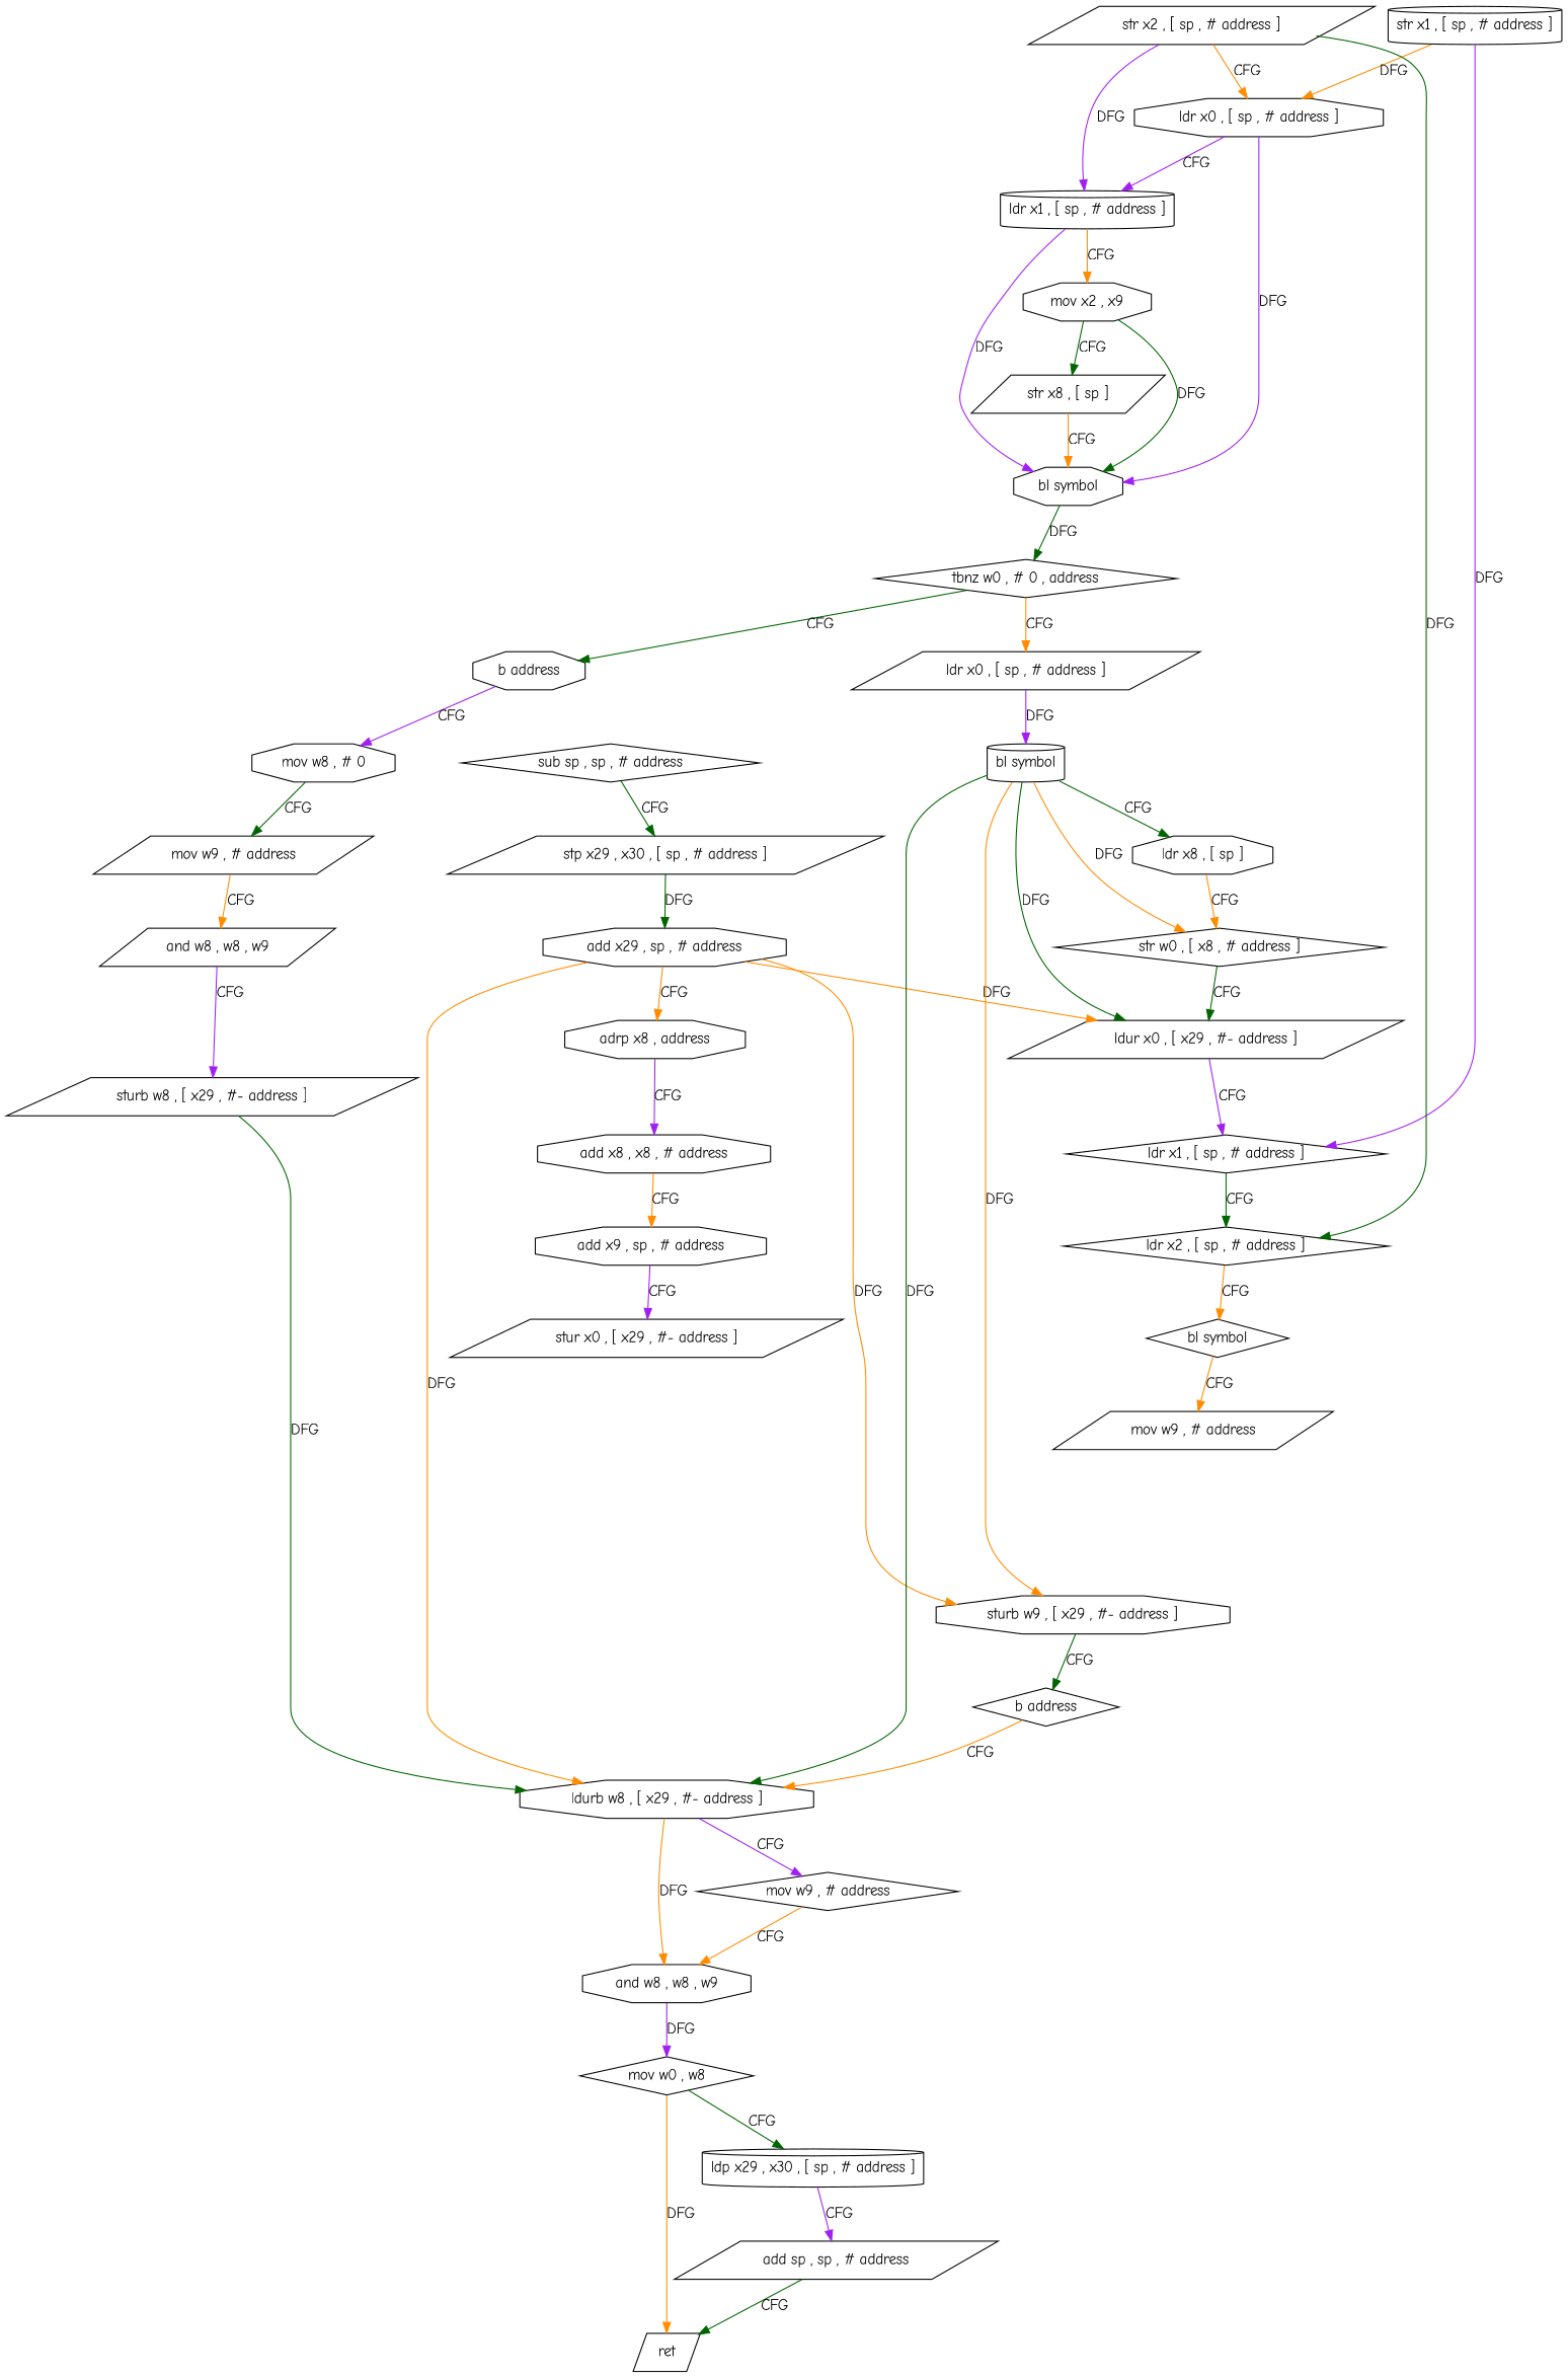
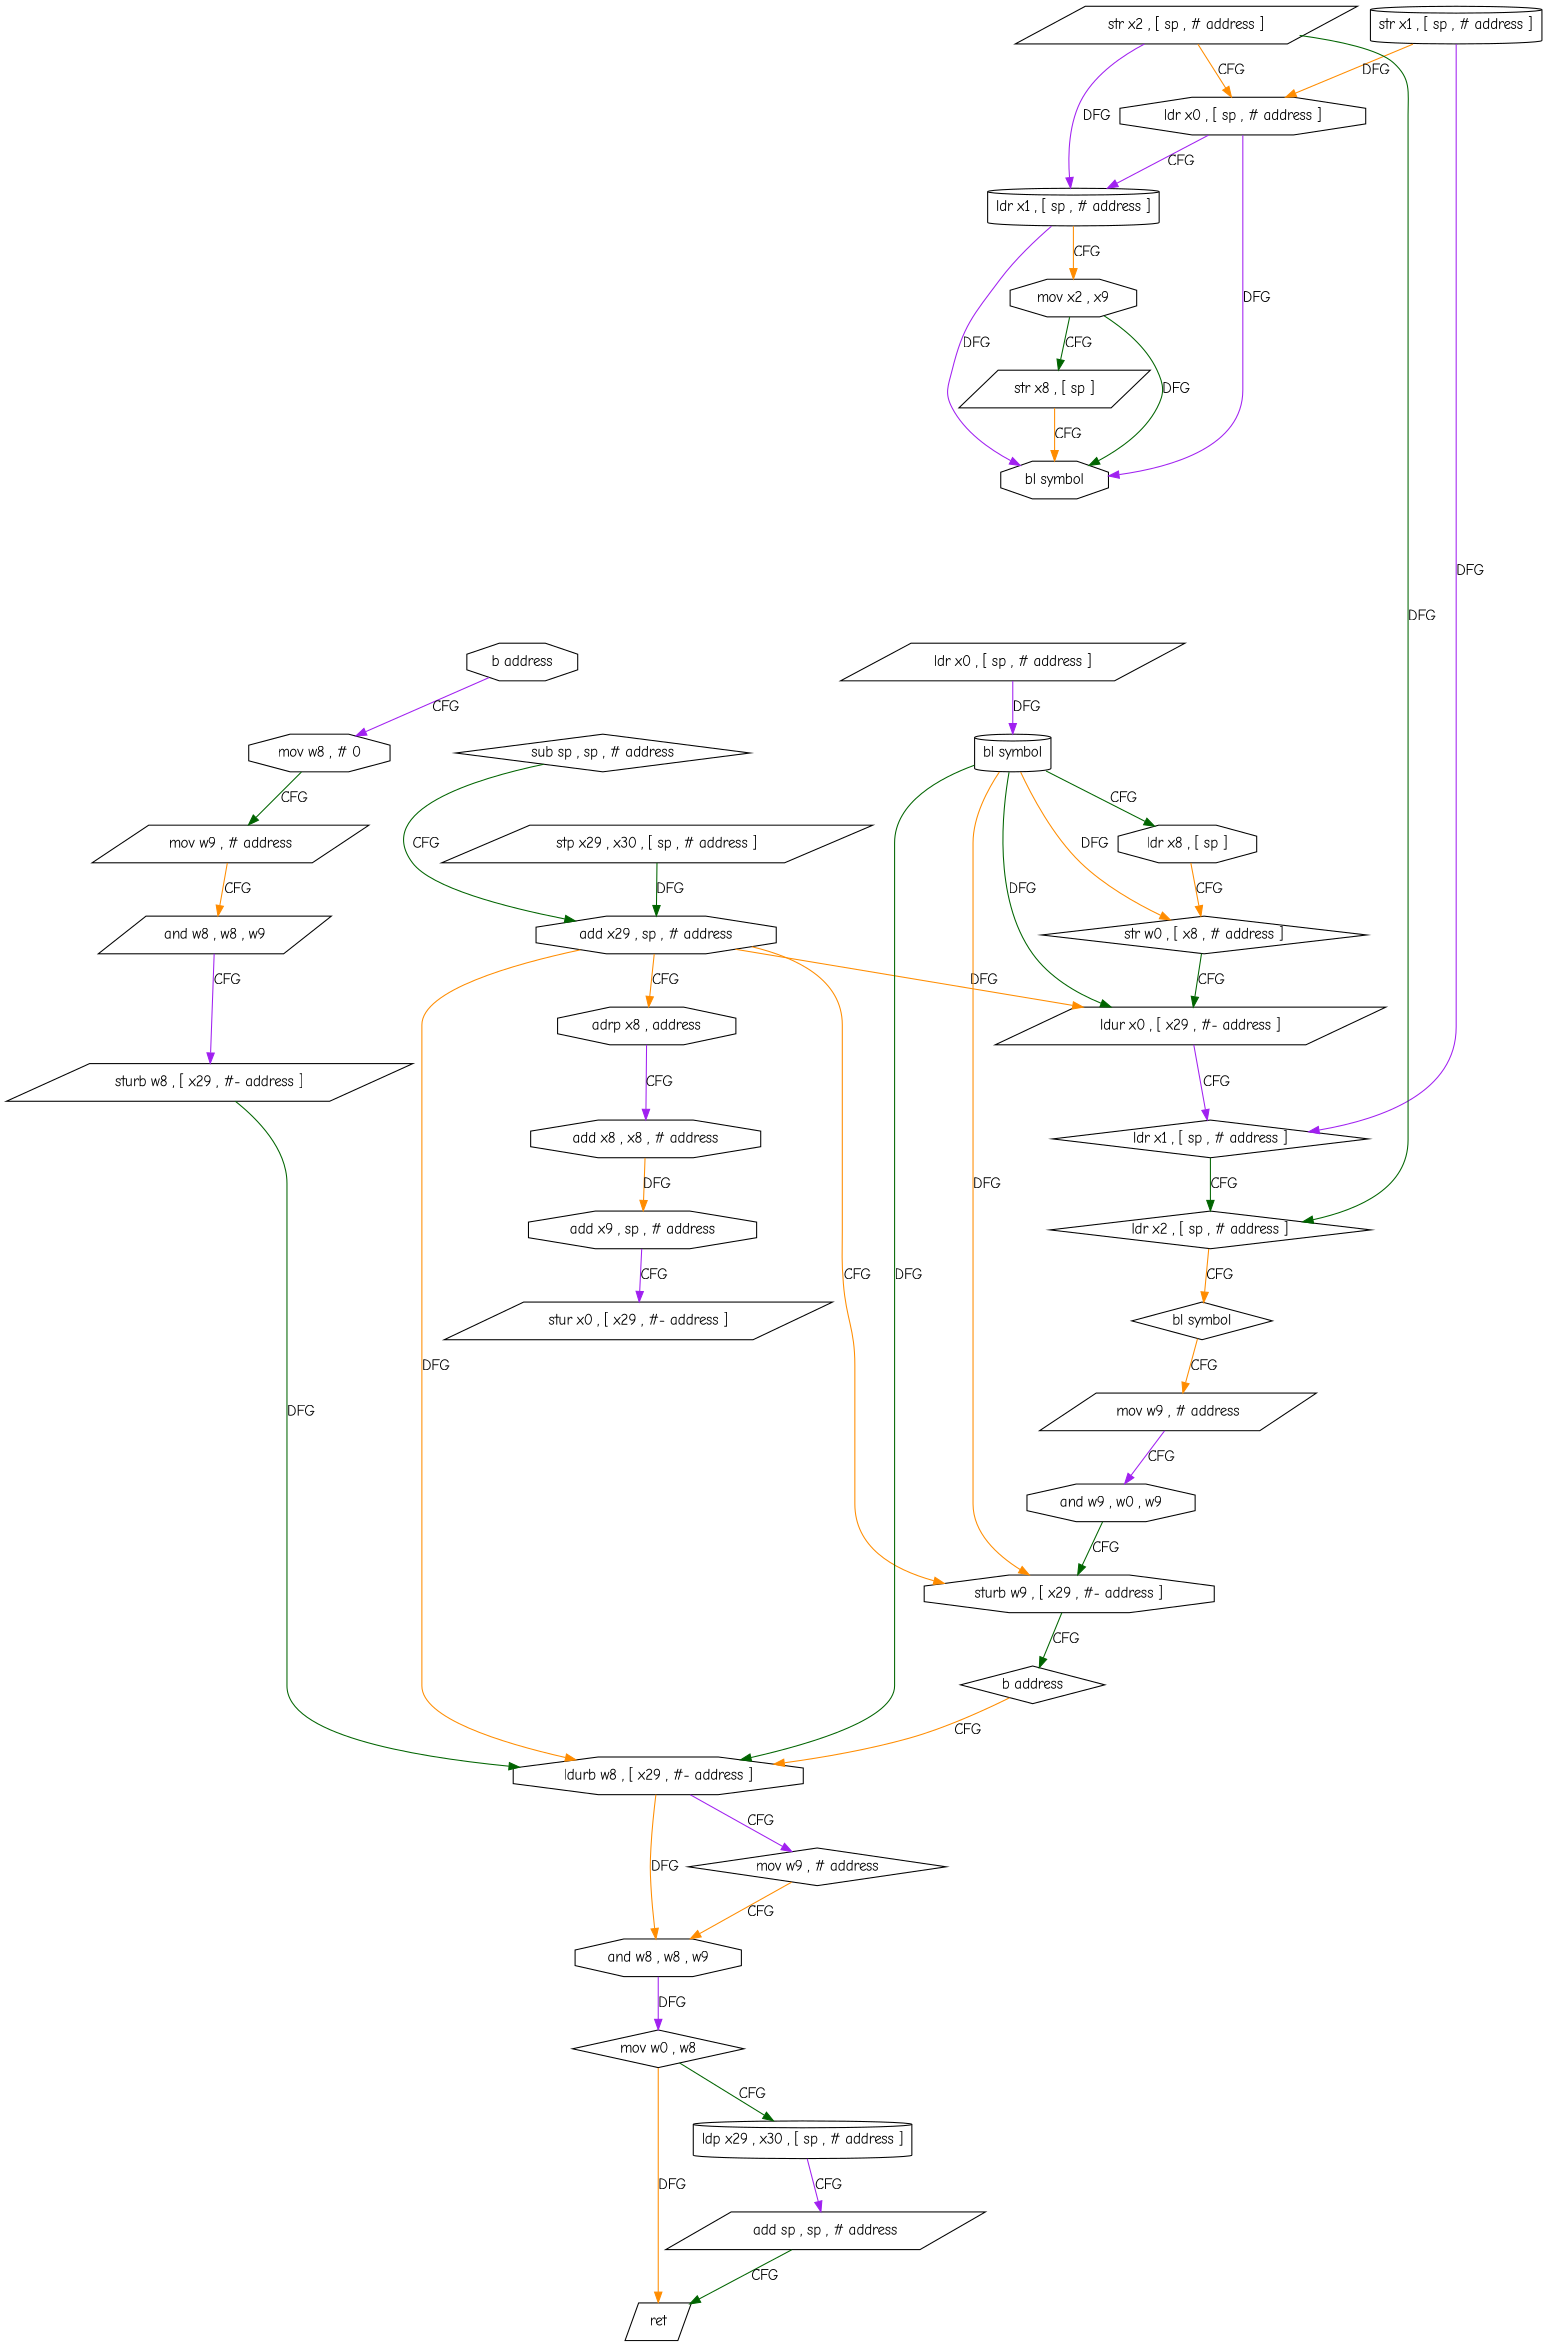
  digraph {
    fontname="Comic Neue"
    node [fontname="Comic Neue" shape=octagon]
    edge [color=darkorange fontname="Comic Neue"]
    n1 [label="sub sp , sp , # address" shape=diamond]
    n2 [label="stp x29 , x30 , [ sp , # address ]" shape=parallelogram]
    n3 [label="add x29 , sp , # address"]
    n4 [label="adrp x8 , address"]
    n5 [label="ldur x0 , [ x29 , #- address ]" shape=parallelogram]
    n6 [label="sturb w9 , [ x29 , #- address ]"]
    n7 [label="ldurb w8 , [ x29 , #- address ]"]
    n8 [label="add x8 , x8 , # address"]
    n9 [label="ldr x1 , [ sp , # address ]" shape=diamond]
    n10 [label="b address" shape=diamond]
    n11 [label="mov w9 , # address" shape=diamond]
    n12 [label="and w8 , w8 , w9"]
    n13 [label="add x9 , sp , # address"]
    n14 [label="stur x0 , [ x29 , #- address ]" shape=parallelogram]
    n15 [label="str x1 , [ sp , # address ]" shape=cylinder]
    n16 [label="ldr x0 , [ sp , # address ]"]
    n17 [label="str x2 , [ sp , # address ]" shape=parallelogram]
    n18 [label="ldr x1 , [ sp , # address ]" shape=cylinder]
    n19 [label="ldr x2 , [ sp , # address ]" shape=diamond]
    n20 [label="bl symbol"]
    n21 [label="mov x2 , x9"]
    n22 [label="bl symbol" shape=diamond]
-   n23 [label="tbnz w0 , # 0 , address" shape=diamond]
    n24 [label="str x8 , [ sp ]" shape=parallelogram]
    n25 [label="ldr x0 , [ sp , # address ]" shape=parallelogram]
    n26 [label="b address"]
    n27 [label="bl symbol" shape=cylinder]
    n28 [label="mov w8 , # 0"]
    n29 [label="ldr x8 , [ sp ]"]
    n30 [label="str w0 , [ x8 , # address ]" shape=diamond]
    n31 [label="mov w9 , # address" shape=parallelogram]
    n32 [label="mov w9 , # address" shape=parallelogram]
+   n33 [label="and w9 , w0 , w9"]
    n34 [label="mov w0 , w8" shape=diamond]
    n35 [label="and w8 , w8 , w9" shape=parallelogram]
    n36 [label="ldp x29 , x30 , [ sp , # address ]" shape=cylinder]
    n37 [label=ret shape=parallelogram]
    n38 [label="add sp , sp , # address" shape=parallelogram]
    n39 [label="sturb w8 , [ x29 , #- address ]" shape=parallelogram]
-   n1 -> n2 [color=darkgreen label=CFG]
+   n1 -> n3 [color=darkgreen label=CFG]
    n2 -> n3 [color=darkgreen label=DFG]
    n3 -> n4 [label=CFG]
    n3 -> n5 [label=DFG]
-   n3 -> n6 [label=DFG]
+   n3 -> n6 [label=CFG]
    n3 -> n7 [label=DFG]
    n4 -> n8 [color=purple label=CFG]
    n5 -> n9 [color=purple label=CFG]
    n6 -> n10 [color=darkgreen label=CFG]
    n7 -> n11 [color=purple label=CFG]
    n7 -> n12 [label=DFG]
-   n8 -> n13 [label=CFG]
+   n8 -> n13 [label=DFG]
    n9 -> n19 [color=darkgreen label=CFG]
    n10 -> n7 [label=CFG]
    n11 -> n12 [label=CFG]
    n12 -> n34 [color=purple label=DFG]
    n13 -> n14 [color=purple label=CFG]
    n15 -> n9 [color=purple label=DFG]
    n15 -> n16 [label=DFG]
    n16 -> n18 [color=purple label=CFG]
    n16 -> n20 [color=purple label=DFG]
    n17 -> n16 [label=CFG]
    n17 -> n18 [color=purple label=DFG]
    n17 -> n19 [color=darkgreen label=DFG]
    n18 -> n20 [color=purple label=DFG]
    n18 -> n21 [label=CFG]
    n19 -> n22 [label=CFG]
-   n20 -> n23 [color=darkgreen label=DFG]
    n21 -> n20 [color=darkgreen label=DFG]
    n21 -> n24 [color=darkgreen label=CFG]
    n22 -> n32 [label=CFG]
-   n23 -> n25 [label=CFG]
-   n23 -> n26 [color=darkgreen label=CFG]
    n24 -> n20 [label=CFG]
    n25 -> n27 [color=purple label=DFG]
    n26 -> n28 [color=purple label=CFG]
    n27 -> n5 [color=darkgreen label=DFG]
    n27 -> n6 [label=DFG]
    n27 -> n7 [color=darkgreen label=DFG]
    n27 -> n29 [color=darkgreen label=CFG]
    n27 -> n30 [label=DFG]
    n28 -> n31 [color=darkgreen label=CFG]
    n29 -> n30 [label=CFG]
    n30 -> n5 [color=darkgreen label=CFG]
    n31 -> n35 [label=CFG]
+   n32 -> n33 [color=purple label=CFG]
+   n33 -> n6 [color=darkgreen label=CFG]
    n34 -> n36 [color=darkgreen label=CFG]
    n34 -> n37 [label=DFG]
    n35 -> n39 [color=purple label=CFG]
    n36 -> n38 [color=purple label=CFG]
    n38 -> n37 [color=darkgreen label=CFG]
    n39 -> n7 [color=darkgreen label=DFG]
  }
